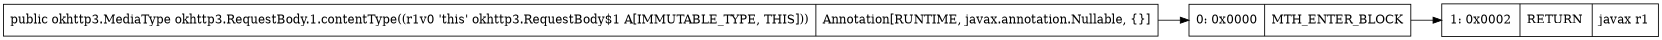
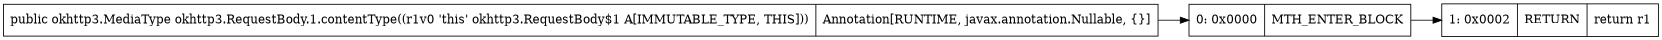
  digraph {
    rankdir=LR
    node [shape=record]
    n1 [label="{0\:\ 0x0000|MTH_ENTER_BLOCK\l}"]
-   n2 [label="{1\:\ 0x0002|RETURN\l|javax r1\l}"]
+   n2 [label="{1\:\ 0x0002|RETURN\l|return r1\l}"]
    n3 [label="{public okhttp3.MediaType okhttp3.RequestBody.1.contentType((r1v0 'this' okhttp3.RequestBody$1 A[IMMUTABLE_TYPE, THIS]))  | Annotation[RUNTIME, javax.annotation.Nullable, \{\}]\l}"]
    n1 -> n2
    n3 -> n1
  }
